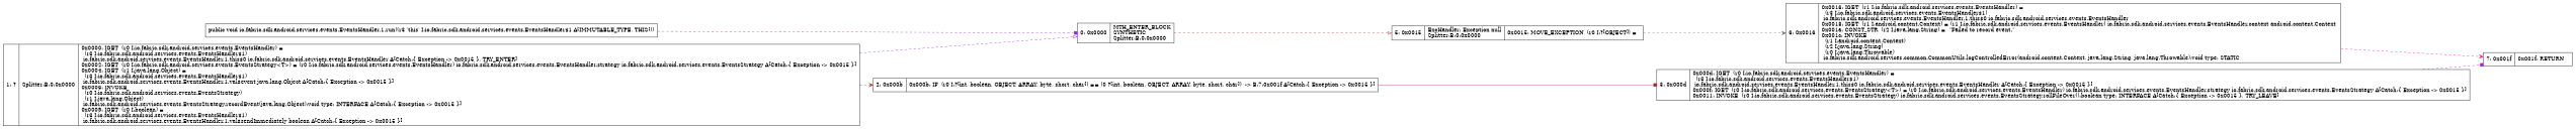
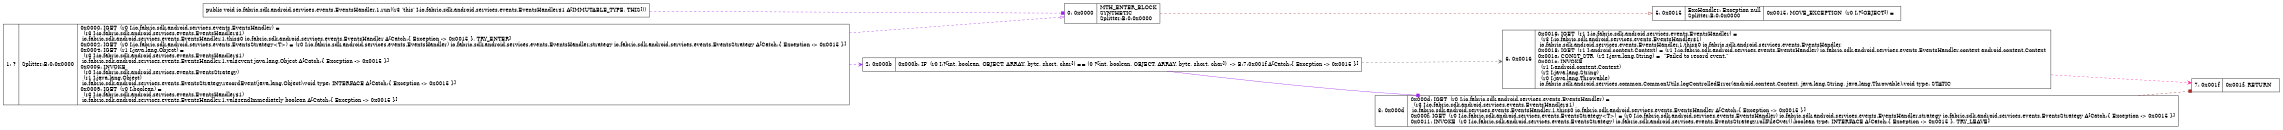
  digraph {
    rankdir=LR
    node [shape=record]
    edge [arrowhead=vee color=purple style=dashed]
    n1 [label="{0\:\ 0x0000|MTH_ENTER_BLOCK\lSYNTHETIC\lSplitter:B:0:0x0000\l}"]
    n2 [label="{5\:\ 0x0015|ExcHandler: Exception null\lSplitter:B:0:0x0000\l|0x0015: MOVE_EXCEPTION  (r0 I:?[OBJECT]) =  \l}"]
    n3 [label="{1\:\ ?|Splitter:B:0:0x0000\l|0x0000: IGET  (r0 I:io.fabric.sdk.android.services.events.EventsHandler) = \l  (r3 I:io.fabric.sdk.android.services.events.EventsHandler$1)\l io.fabric.sdk.android.services.events.EventsHandler.1.this$0 io.fabric.sdk.android.services.events.EventsHandler A[Catch:\{ Exception \-\> 0x0015 \}, TRY_ENTER]\l0x0002: IGET  (r0 I:io.fabric.sdk.android.services.events.EventsStrategy\<T\>) = (r0 I:io.fabric.sdk.android.services.events.EventsHandler) io.fabric.sdk.android.services.events.EventsHandler.strategy io.fabric.sdk.android.services.events.EventsStrategy A[Catch:\{ Exception \-\> 0x0015 \}]\l0x0004: IGET  (r1 I:java.lang.Object) = \l  (r3 I:io.fabric.sdk.android.services.events.EventsHandler$1)\l io.fabric.sdk.android.services.events.EventsHandler.1.val$event java.lang.Object A[Catch:\{ Exception \-\> 0x0015 \}]\l0x0006: INVOKE  \l  (r0 I:io.fabric.sdk.android.services.events.EventsStrategy)\l  (r1 I:java.lang.Object)\l io.fabric.sdk.android.services.events.EventsStrategy.recordEvent(java.lang.Object):void type: INTERFACE A[Catch:\{ Exception \-\> 0x0015 \}]\l0x0009: IGET  (r0 I:boolean) = \l  (r3 I:io.fabric.sdk.android.services.events.EventsHandler$1)\l io.fabric.sdk.android.services.events.EventsHandler.1.val$sendImmediately boolean A[Catch:\{ Exception \-\> 0x0015 \}]\l}"]
    n4 [label="{2\:\ 0x000b|0x000b: IF  (r0 I:?[int, boolean, OBJECT, ARRAY, byte, short, char]) == (0 ?[int, boolean, OBJECT, ARRAY, byte, short, char])  \-\> B:7:0x001f A[Catch:\{ Exception \-\> 0x0015 \}]\l}"]
    n5 [label="{6\:\ 0x0016|0x0016: IGET  (r1 I:io.fabric.sdk.android.services.events.EventsHandler) = \l  (r3 I:io.fabric.sdk.android.services.events.EventsHandler$1)\l io.fabric.sdk.android.services.events.EventsHandler.1.this$0 io.fabric.sdk.android.services.events.EventsHandler \l0x0018: IGET  (r1 I:android.content.Context) = (r1 I:io.fabric.sdk.android.services.events.EventsHandler) io.fabric.sdk.android.services.events.EventsHandler.context android.content.Context \l0x001a: CONST_STR  (r2 I:java.lang.String) =  \"Failed to record event.\" \l0x001c: INVOKE  \l  (r1 I:android.content.Context)\l  (r2 I:java.lang.String)\l  (r0 I:java.lang.Throwable)\l io.fabric.sdk.android.services.common.CommonUtils.logControlledError(android.content.Context, java.lang.String, java.lang.Throwable):void type: STATIC \l}"]
    n6 [label="{3\:\ 0x000d|0x000d: IGET  (r0 I:io.fabric.sdk.android.services.events.EventsHandler) = \l  (r3 I:io.fabric.sdk.android.services.events.EventsHandler$1)\l io.fabric.sdk.android.services.events.EventsHandler.1.this$0 io.fabric.sdk.android.services.events.EventsHandler A[Catch:\{ Exception \-\> 0x0015 \}]\l0x000f: IGET  (r0 I:io.fabric.sdk.android.services.events.EventsStrategy\<T\>) = (r0 I:io.fabric.sdk.android.services.events.EventsHandler) io.fabric.sdk.android.services.events.EventsHandler.strategy io.fabric.sdk.android.services.events.EventsStrategy A[Catch:\{ Exception \-\> 0x0015 \}]\l0x0011: INVOKE  (r0 I:io.fabric.sdk.android.services.events.EventsStrategy) io.fabric.sdk.android.services.events.EventsStrategy.rollFileOver():boolean type: INTERFACE A[Catch:\{ Exception \-\> 0x0015 \}, TRY_LEAVE]\l}"]
    n7 [label="{7\:\ 0x001f|0x001f: RETURN   \l}"]
    n8 [label="{public void io.fabric.sdk.android.services.events.EventsHandler.1.run((r3 'this' I:io.fabric.sdk.android.services.events.EventsHandler$1 A[IMMUTABLE_TYPE, THIS])) }"]
    n1 -> n2 [arrowhead=onormal color=brown]
-   n2 -> n5 [color=gray40]
+   n4 -> n5 [color=gray40]
    n3 -> n1 [arrowhead=onormal]
-   n3 -> n4 [color=brown]
-   n4 -> n6 [arrowhead=box color=brown style=solid]
+   n3 -> n4
+   n4 -> n6 [arrowhead=box style=solid]
    n5 -> n7 [color=deeppink]
-   n6 -> n7 [arrowhead=box]
+   n6 -> n7 [arrowhead=box color=brown]
    n8 -> n1 [arrowhead=box]
  }
